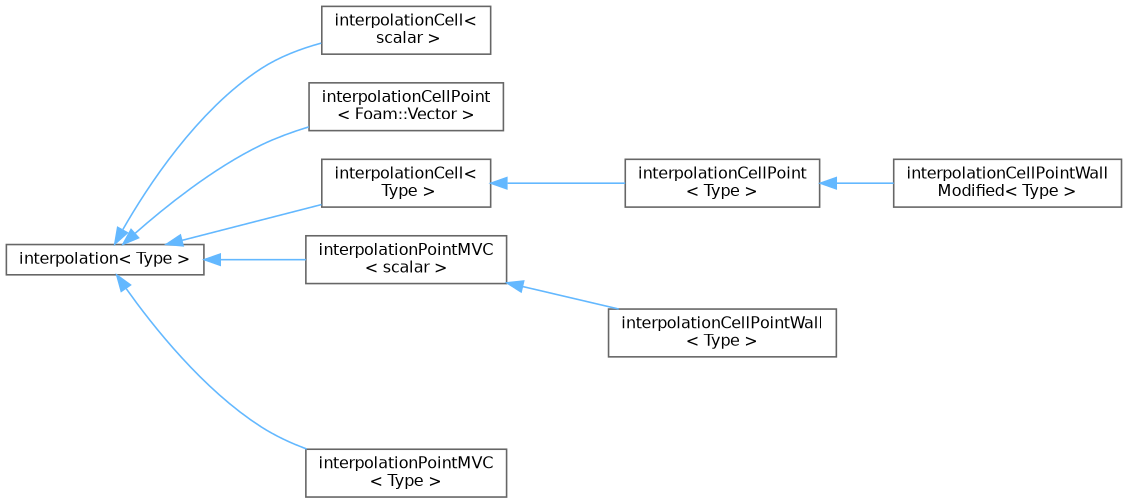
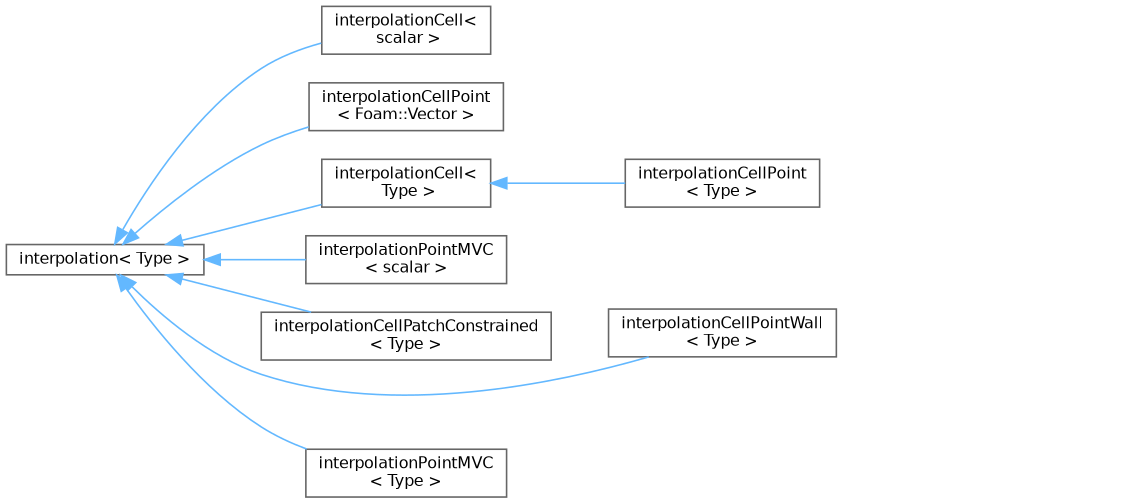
  digraph {
    rankdir=LR
    node [color=grey40 fillcolor=white fontname=Helvetica fontsize=10 shape=box style=filled]
    edge [color=steelblue1 dir=back fontname=Helvetica fontsize=10 labelfontname=Helvetica labelfontsize=10 style=solid]
    n1 [height=0.2 label="interpolation\< Type \>" width=0.4]
    n2 [height=0.2 label="interpolationCell\<\l scalar \>" width=0.4]
    n3 [height=0.2 label="interpolationCellPoint\l\< Foam::Vector \>" width=0.4]
    n4 [height=0.2 label="interpolationPointMVC\l\< scalar \>" width=0.4]
    n5 [height=0.2 label="interpolationCell\<\l Type \>" width=0.4]
+   n6 [height=0.2 label="interpolationCellPatchConstrained\l\< Type \>" width=0.4]
    n7 [height=0.2 label="interpolationCellPointWall\l\< Type \>" width=0.4]
    n8 [height=0.2 label="interpolationPointMVC\l\< Type \>" width=0.4]
    n9 [height=0.2 label="interpolationCellPoint\l\< Type \>" width=0.4]
-   n10 [height=0.2 label="interpolationCellPointWall\lModified\< Type \>" width=0.4]
    n1 -> n2
    n1 -> n3
    n1 -> n4
    n1 -> n5
-   n4 -> n7
+   n1 -> n6
+   n1 -> n7
    n1 -> n8
    n5 -> n9
-   n9 -> n10
  }
